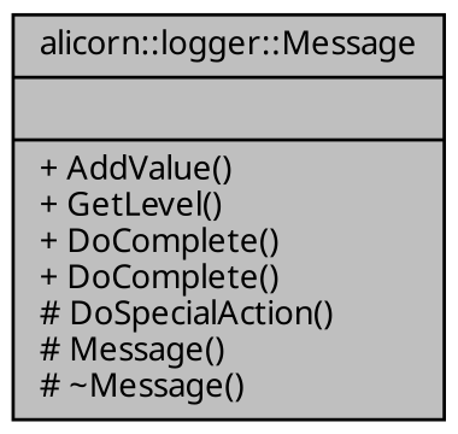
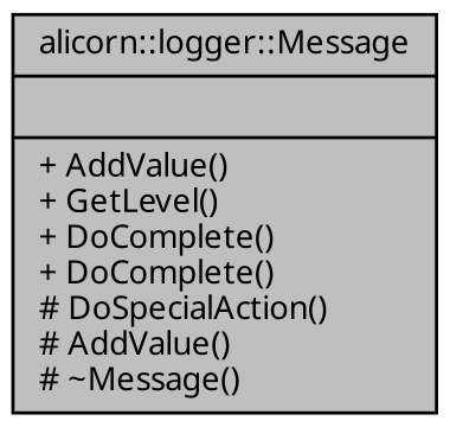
  digraph {
-   n1 [color=black fillcolor=grey75 fontcolor=black fontname=Verdana fontsize=10 height=0.2 label="{alicorn::logger::Message\n||+ AddValue()\l+ GetLevel()\l+ DoComplete()\l+ DoComplete()\l# DoSpecialAction()\l# Message()\l# ~Message()\l}" shape=record style=filled width=0.4]
+   n1 [color=black fillcolor=grey75 fontcolor=black fontname=Verdana fontsize=10 height=0.2 label="{alicorn::logger::Message\n||+ AddValue()\l+ GetLevel()\l+ DoComplete()\l+ DoComplete()\l# DoSpecialAction()\l# AddValue()\l# ~Message()\l}" shape=record style=filled width=0.4]
  }
